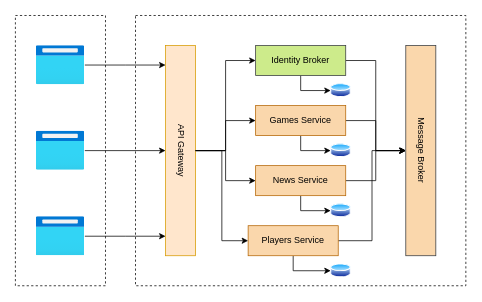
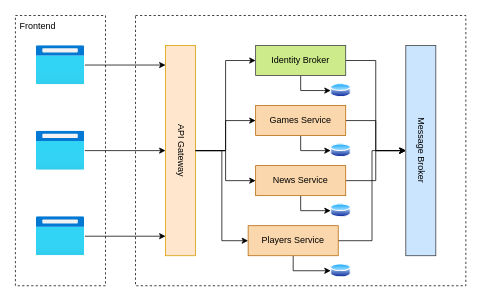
  <mxCell id="0" />
  <mxCell id="1" parent="0" />
  <mxCell id="2" value="" style="rounded=0;whiteSpace=wrap;html=1;dashed=1;" parent="1" vertex="1"><mxGeometry x="20" y="20" width="120" height="360" as="geometry" /></mxCell>
  <mxCell id="3" value="" style="rounded=0;whiteSpace=wrap;html=1;dashed=1;" parent="1" vertex="1"><mxGeometry x="180" y="20" width="440" height="360" as="geometry" /></mxCell>
  <mxCell id="4" style="edgeStyle=orthogonalEdgeStyle;rounded=0;orthogonalLoop=1;jettySize=auto;html=1;entryX=1;entryY=0.5;entryDx=0;entryDy=0;" parent="1" source="23" target="5" edge="1"><mxGeometry relative="1" as="geometry" /></mxCell>
  <mxCell id="5" value="API Gateway" style="rounded=0;whiteSpace=wrap;html=1;flipV=0;flipH=0;direction=west;textDirection=vertical-lr;fillColor=#ffe6cc;strokeColor=#d79b00;" parent="1" vertex="1"><mxGeometry x="220" y="60" width="40" height="280" as="geometry" /></mxCell>
  <mxCell id="6" style="edgeStyle=orthogonalEdgeStyle;rounded=0;orthogonalLoop=1;jettySize=auto;html=1;exitX=1;exitY=0.5;exitDx=0;exitDy=0;entryX=0;entryY=0.5;entryDx=0;entryDy=0;" parent="1" source="8" target="18" edge="1"><mxGeometry relative="1" as="geometry" /></mxCell>
  <mxCell id="7" style="edgeStyle=orthogonalEdgeStyle;rounded=0;orthogonalLoop=1;jettySize=auto;html=1;exitX=0.5;exitY=1;exitDx=0;exitDy=0;entryX=0;entryY=0.5;entryDx=0;entryDy=0;" parent="1" source="8" target="32" edge="1"><mxGeometry relative="1" as="geometry" /></mxCell>
  <mxCell id="8" value="Identity Broker" style="rounded=0;whiteSpace=wrap;html=1;fillColor=#cdeb8b;strokeColor=#36393d;" parent="1" vertex="1"><mxGeometry x="340" y="60" width="120" height="40" as="geometry" /></mxCell>
  <mxCell id="9" style="edgeStyle=orthogonalEdgeStyle;rounded=0;orthogonalLoop=1;jettySize=auto;html=1;exitX=1;exitY=0.5;exitDx=0;exitDy=0;entryX=0;entryY=0.5;entryDx=0;entryDy=0;" parent="1" source="11" target="18" edge="1"><mxGeometry relative="1" as="geometry" /></mxCell>
  <mxCell id="10" style="edgeStyle=orthogonalEdgeStyle;rounded=0;orthogonalLoop=1;jettySize=auto;html=1;exitX=0.5;exitY=1;exitDx=0;exitDy=0;entryX=0;entryY=0.5;entryDx=0;entryDy=0;" parent="1" source="11" target="31" edge="1"><mxGeometry relative="1" as="geometry" /></mxCell>
  <mxCell id="11" value="Games&amp;nbsp;Service" style="rounded=0;whiteSpace=wrap;html=1;fillColor=#fad7ac;strokeColor=#b46504;" parent="1" vertex="1"><mxGeometry x="340" y="140" width="120" height="40" as="geometry" /></mxCell>
  <mxCell id="12" style="edgeStyle=orthogonalEdgeStyle;rounded=0;orthogonalLoop=1;jettySize=auto;html=1;exitX=1;exitY=0.5;exitDx=0;exitDy=0;entryX=0;entryY=0.5;entryDx=0;entryDy=0;" parent="1" source="14" target="18" edge="1"><mxGeometry relative="1" as="geometry" /></mxCell>
  <mxCell id="13" style="edgeStyle=orthogonalEdgeStyle;rounded=0;orthogonalLoop=1;jettySize=auto;html=1;exitX=0.5;exitY=1;exitDx=0;exitDy=0;entryX=0;entryY=0.5;entryDx=0;entryDy=0;" parent="1" source="14" target="30" edge="1"><mxGeometry relative="1" as="geometry" /></mxCell>
  <mxCell id="14" value="News&amp;nbsp;Service" style="rounded=0;whiteSpace=wrap;html=1;fillColor=#fad7ac;strokeColor=#b46504;" parent="1" vertex="1"><mxGeometry x="340" y="220" width="120" height="40" as="geometry" /></mxCell>
  <mxCell id="15" style="edgeStyle=orthogonalEdgeStyle;rounded=0;orthogonalLoop=1;jettySize=auto;html=1;exitX=1;exitY=0.5;exitDx=0;exitDy=0;entryX=0;entryY=0.5;entryDx=0;entryDy=0;" parent="1" source="17" target="18" edge="1"><mxGeometry relative="1" as="geometry" /></mxCell>
  <mxCell id="16" style="edgeStyle=orthogonalEdgeStyle;rounded=0;orthogonalLoop=1;jettySize=auto;html=1;exitX=0.5;exitY=1;exitDx=0;exitDy=0;entryX=0;entryY=0.5;entryDx=0;entryDy=0;" parent="1" source="17" target="29" edge="1"><mxGeometry relative="1" as="geometry" /></mxCell>
  <mxCell id="17" value="Players&amp;nbsp;Service" style="rounded=0;whiteSpace=wrap;html=1;fillColor=#fad7ac;strokeColor=#b46504;" parent="1" vertex="1"><mxGeometry x="330" y="300" width="120" height="40" as="geometry" /></mxCell>
- <mxCell id="18" value="Message Broker" style="rounded=0;whiteSpace=wrap;html=1;fillColor=#fad7ac;strokeColor=#36393d;textDirection=vertical-lr;" parent="1" vertex="1"><mxGeometry x="540" y="60" width="40" height="280" as="geometry" /></mxCell>
+ <mxCell id="18" value="Message Broker" style="rounded=0;whiteSpace=wrap;html=1;fillColor=#cce5ff;strokeColor=#36393d;textDirection=vertical-lr;" parent="1" vertex="1"><mxGeometry x="540" y="60" width="40" height="280" as="geometry" /></mxCell>
  <mxCell id="19" style="edgeStyle=orthogonalEdgeStyle;rounded=0;orthogonalLoop=1;jettySize=auto;html=1;exitX=0;exitY=0.5;exitDx=0;exitDy=0;entryX=0;entryY=0.5;entryDx=0;entryDy=0;" parent="1" source="5" target="8" edge="1"><mxGeometry relative="1" as="geometry" /></mxCell>
  <mxCell id="20" style="edgeStyle=orthogonalEdgeStyle;rounded=0;orthogonalLoop=1;jettySize=auto;html=1;exitX=0;exitY=0.5;exitDx=0;exitDy=0;entryX=0;entryY=0.5;entryDx=0;entryDy=0;" parent="1" source="5" target="11" edge="1"><mxGeometry relative="1" as="geometry" /></mxCell>
  <mxCell id="21" style="edgeStyle=orthogonalEdgeStyle;rounded=0;orthogonalLoop=1;jettySize=auto;html=1;exitX=0;exitY=0.5;exitDx=0;exitDy=0;entryX=0;entryY=0.5;entryDx=0;entryDy=0;" parent="1" source="5" target="14" edge="1"><mxGeometry relative="1" as="geometry" /></mxCell>
  <mxCell id="22" style="edgeStyle=orthogonalEdgeStyle;rounded=0;orthogonalLoop=1;jettySize=auto;html=1;exitX=0;exitY=0.5;exitDx=0;exitDy=0;entryX=0;entryY=0.5;entryDx=0;entryDy=0;" parent="1" source="5" target="17" edge="1"><mxGeometry relative="1" as="geometry" /></mxCell>
  <mxCell id="23" value="" style="image;aspect=fixed;html=1;points=[];align=center;fontSize=12;image=img/lib/azure2/general/Browser.svg;" parent="1" vertex="1"><mxGeometry x="47.5" y="174" width="65" height="52" as="geometry" /></mxCell>
+ <mxCell id="24" value="Frontend" style="text;html=1;align=center;verticalAlign=middle;whiteSpace=wrap;rounded=0;" parent="1" vertex="1"><mxGeometry x="20" y="20" width="60" height="30" as="geometry" /></mxCell>
  <mxCell id="25" style="edgeStyle=orthogonalEdgeStyle;rounded=0;orthogonalLoop=1;jettySize=auto;html=1;entryX=1;entryY=0.5;entryDx=0;entryDy=0;" parent="1" source="26" edge="1"><mxGeometry relative="1" as="geometry"><mxPoint x="220" y="314" as="targetPoint" /></mxGeometry></mxCell>
  <mxCell id="26" value="" style="image;aspect=fixed;html=1;points=[];align=center;fontSize=12;image=img/lib/azure2/general/Browser.svg;" parent="1" vertex="1"><mxGeometry x="47.5" y="288" width="65" height="52" as="geometry" /></mxCell>
  <mxCell id="27" style="edgeStyle=orthogonalEdgeStyle;rounded=0;orthogonalLoop=1;jettySize=auto;html=1;entryX=1;entryY=0.5;entryDx=0;entryDy=0;" parent="1" source="28" edge="1"><mxGeometry relative="1" as="geometry"><mxPoint x="220" y="86" as="targetPoint" /></mxGeometry></mxCell>
  <mxCell id="28" value="" style="image;aspect=fixed;html=1;points=[];align=center;fontSize=12;image=img/lib/azure2/general/Browser.svg;" parent="1" vertex="1"><mxGeometry x="47.5" y="60" width="65" height="52" as="geometry" /></mxCell>
  <mxCell id="29" value="" style="image;aspect=fixed;perimeter=ellipsePerimeter;html=1;align=center;shadow=0;dashed=0;spacingTop=3;image=img/lib/active_directory/database.svg;" parent="1" vertex="1"><mxGeometry x="440" y="350" width="27.03" height="20" as="geometry" /></mxCell>
  <mxCell id="30" value="" style="image;aspect=fixed;perimeter=ellipsePerimeter;html=1;align=center;shadow=0;dashed=0;spacingTop=3;image=img/lib/active_directory/database.svg;" parent="1" vertex="1"><mxGeometry x="440" y="270" width="27.03" height="20" as="geometry" /></mxCell>
  <mxCell id="31" value="" style="image;aspect=fixed;perimeter=ellipsePerimeter;html=1;align=center;shadow=0;dashed=0;spacingTop=3;image=img/lib/active_directory/database.svg;" parent="1" vertex="1"><mxGeometry x="440" y="190" width="27.03" height="20" as="geometry" /></mxCell>
  <mxCell id="32" value="" style="image;aspect=fixed;perimeter=ellipsePerimeter;html=1;align=center;shadow=0;dashed=0;spacingTop=3;image=img/lib/active_directory/database.svg;" parent="1" vertex="1"><mxGeometry x="440" y="110" width="27.03" height="20" as="geometry" /></mxCell>
